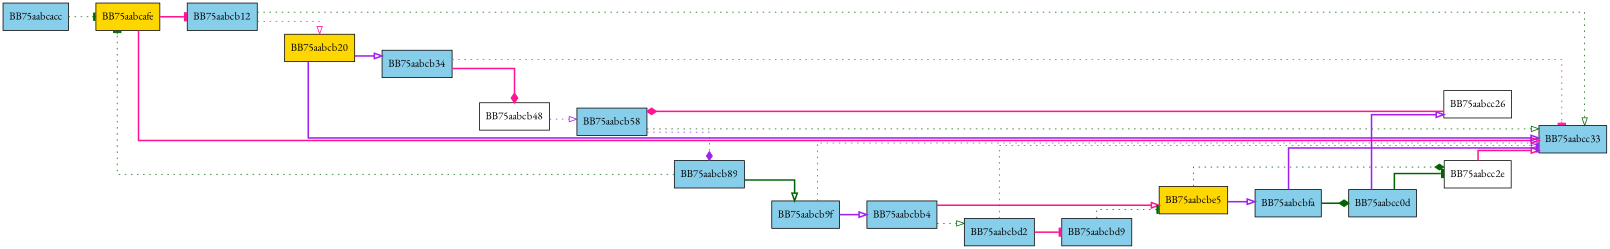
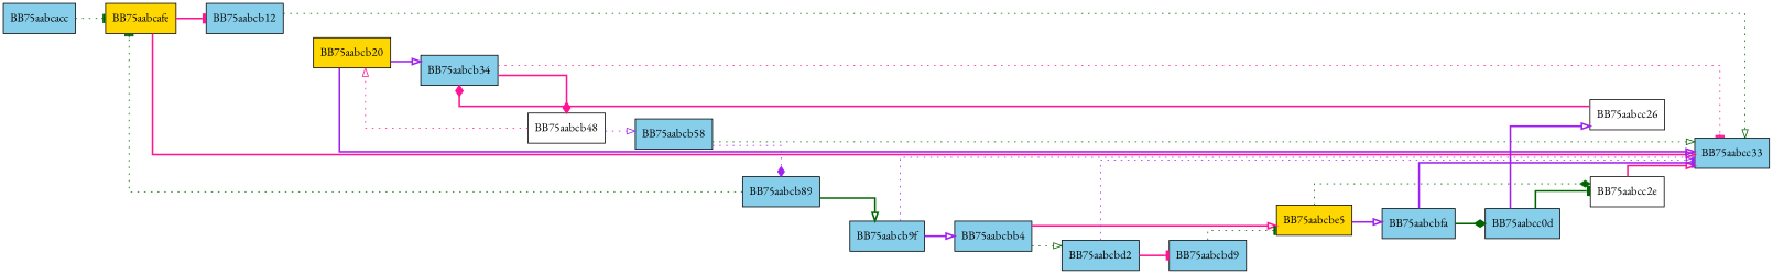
  digraph {
    fontname="EB Garamond"
    rankdir=LR
    splines=ortho
    node [fillcolor=skyblue fontname="EB Garamond" shape=box style=filled]
    edge [arrowhead=onormal color=darkgreen fontname="EB Garamond" style=bold]
    BB75aabcafe [fillcolor=gold]
    BB75aabcacc
    BB75aabcc33
    BB75aabcb12
    BB75aabcb20 [fillcolor=gold]
    BB75aabcb34
    BB75aabcb48 [fillcolor=white]
    BB75aabcb58
    BB75aabcb89
    BB75aabcb9f
    BB75aabcbb4
    BB75aabcbe5 [fillcolor=gold]
    n13 [label=BB75aabcbd2]
    BB75aabcc2e [fillcolor=white]
    BB75aabcbfa
    BB75aabcbd9
    BB75aabcc0d
    BB75aabcc26 [fillcolor=white]
    BB75aabcafe -> BB75aabcc33 [color=deeppink]
    BB75aabcafe -> BB75aabcb12 [arrowhead=tee color=deeppink]
    BB75aabcacc -> BB75aabcafe [arrowhead=tee style=dotted]
    BB75aabcb12 -> BB75aabcc33 [style=dotted]
-   BB75aabcb12 -> BB75aabcb20 [color=deeppink style=dotted]
+   BB75aabcb48 -> BB75aabcb20 [color=deeppink style=dotted]
    BB75aabcb20 -> BB75aabcc33 [color=purple]
    BB75aabcb20 -> BB75aabcb34 [color=purple]
    BB75aabcb34 -> BB75aabcc33 [arrowhead=tee color=deeppink style=dotted]
    BB75aabcb34 -> BB75aabcb48 [arrowhead=diamond color=deeppink]
    BB75aabcb48 -> BB75aabcb58 [color=purple style=dotted]
    BB75aabcb58 -> BB75aabcc33 [style=dotted]
    BB75aabcb58 -> BB75aabcb89 [arrowhead=diamond color=purple style=dotted]
    BB75aabcb89 -> BB75aabcafe [arrowhead=tee style=dotted]
    BB75aabcb89 -> BB75aabcb9f
    BB75aabcb9f -> BB75aabcc33 [color=purple style=dotted]
    BB75aabcb9f -> BB75aabcbb4 [color=purple]
    BB75aabcbb4 -> BB75aabcbe5 [color=deeppink]
    BB75aabcbb4 -> n13 [style=dotted]
    BB75aabcbe5 -> BB75aabcc2e [arrowhead=diamond style=dotted]
    BB75aabcbe5 -> BB75aabcbfa [color=purple]
    n13 -> BB75aabcc33 [color=purple style=dotted]
    n13 -> BB75aabcbd9 [arrowhead=tee color=deeppink]
    BB75aabcc2e -> BB75aabcc33 [color=deeppink]
    BB75aabcbfa -> BB75aabcc33 [arrowhead=tee color=purple]
    BB75aabcbfa -> BB75aabcc0d [arrowhead=diamond]
    BB75aabcbd9 -> BB75aabcbe5 [arrowhead=tee style=dotted]
    BB75aabcc0d -> BB75aabcc2e [arrowhead=tee]
    BB75aabcc0d -> BB75aabcc26 [color=purple]
-   BB75aabcc26 -> BB75aabcb58 [arrowhead=diamond color=deeppink]
+   BB75aabcc26 -> BB75aabcb34 [arrowhead=diamond color=deeppink]
  }
